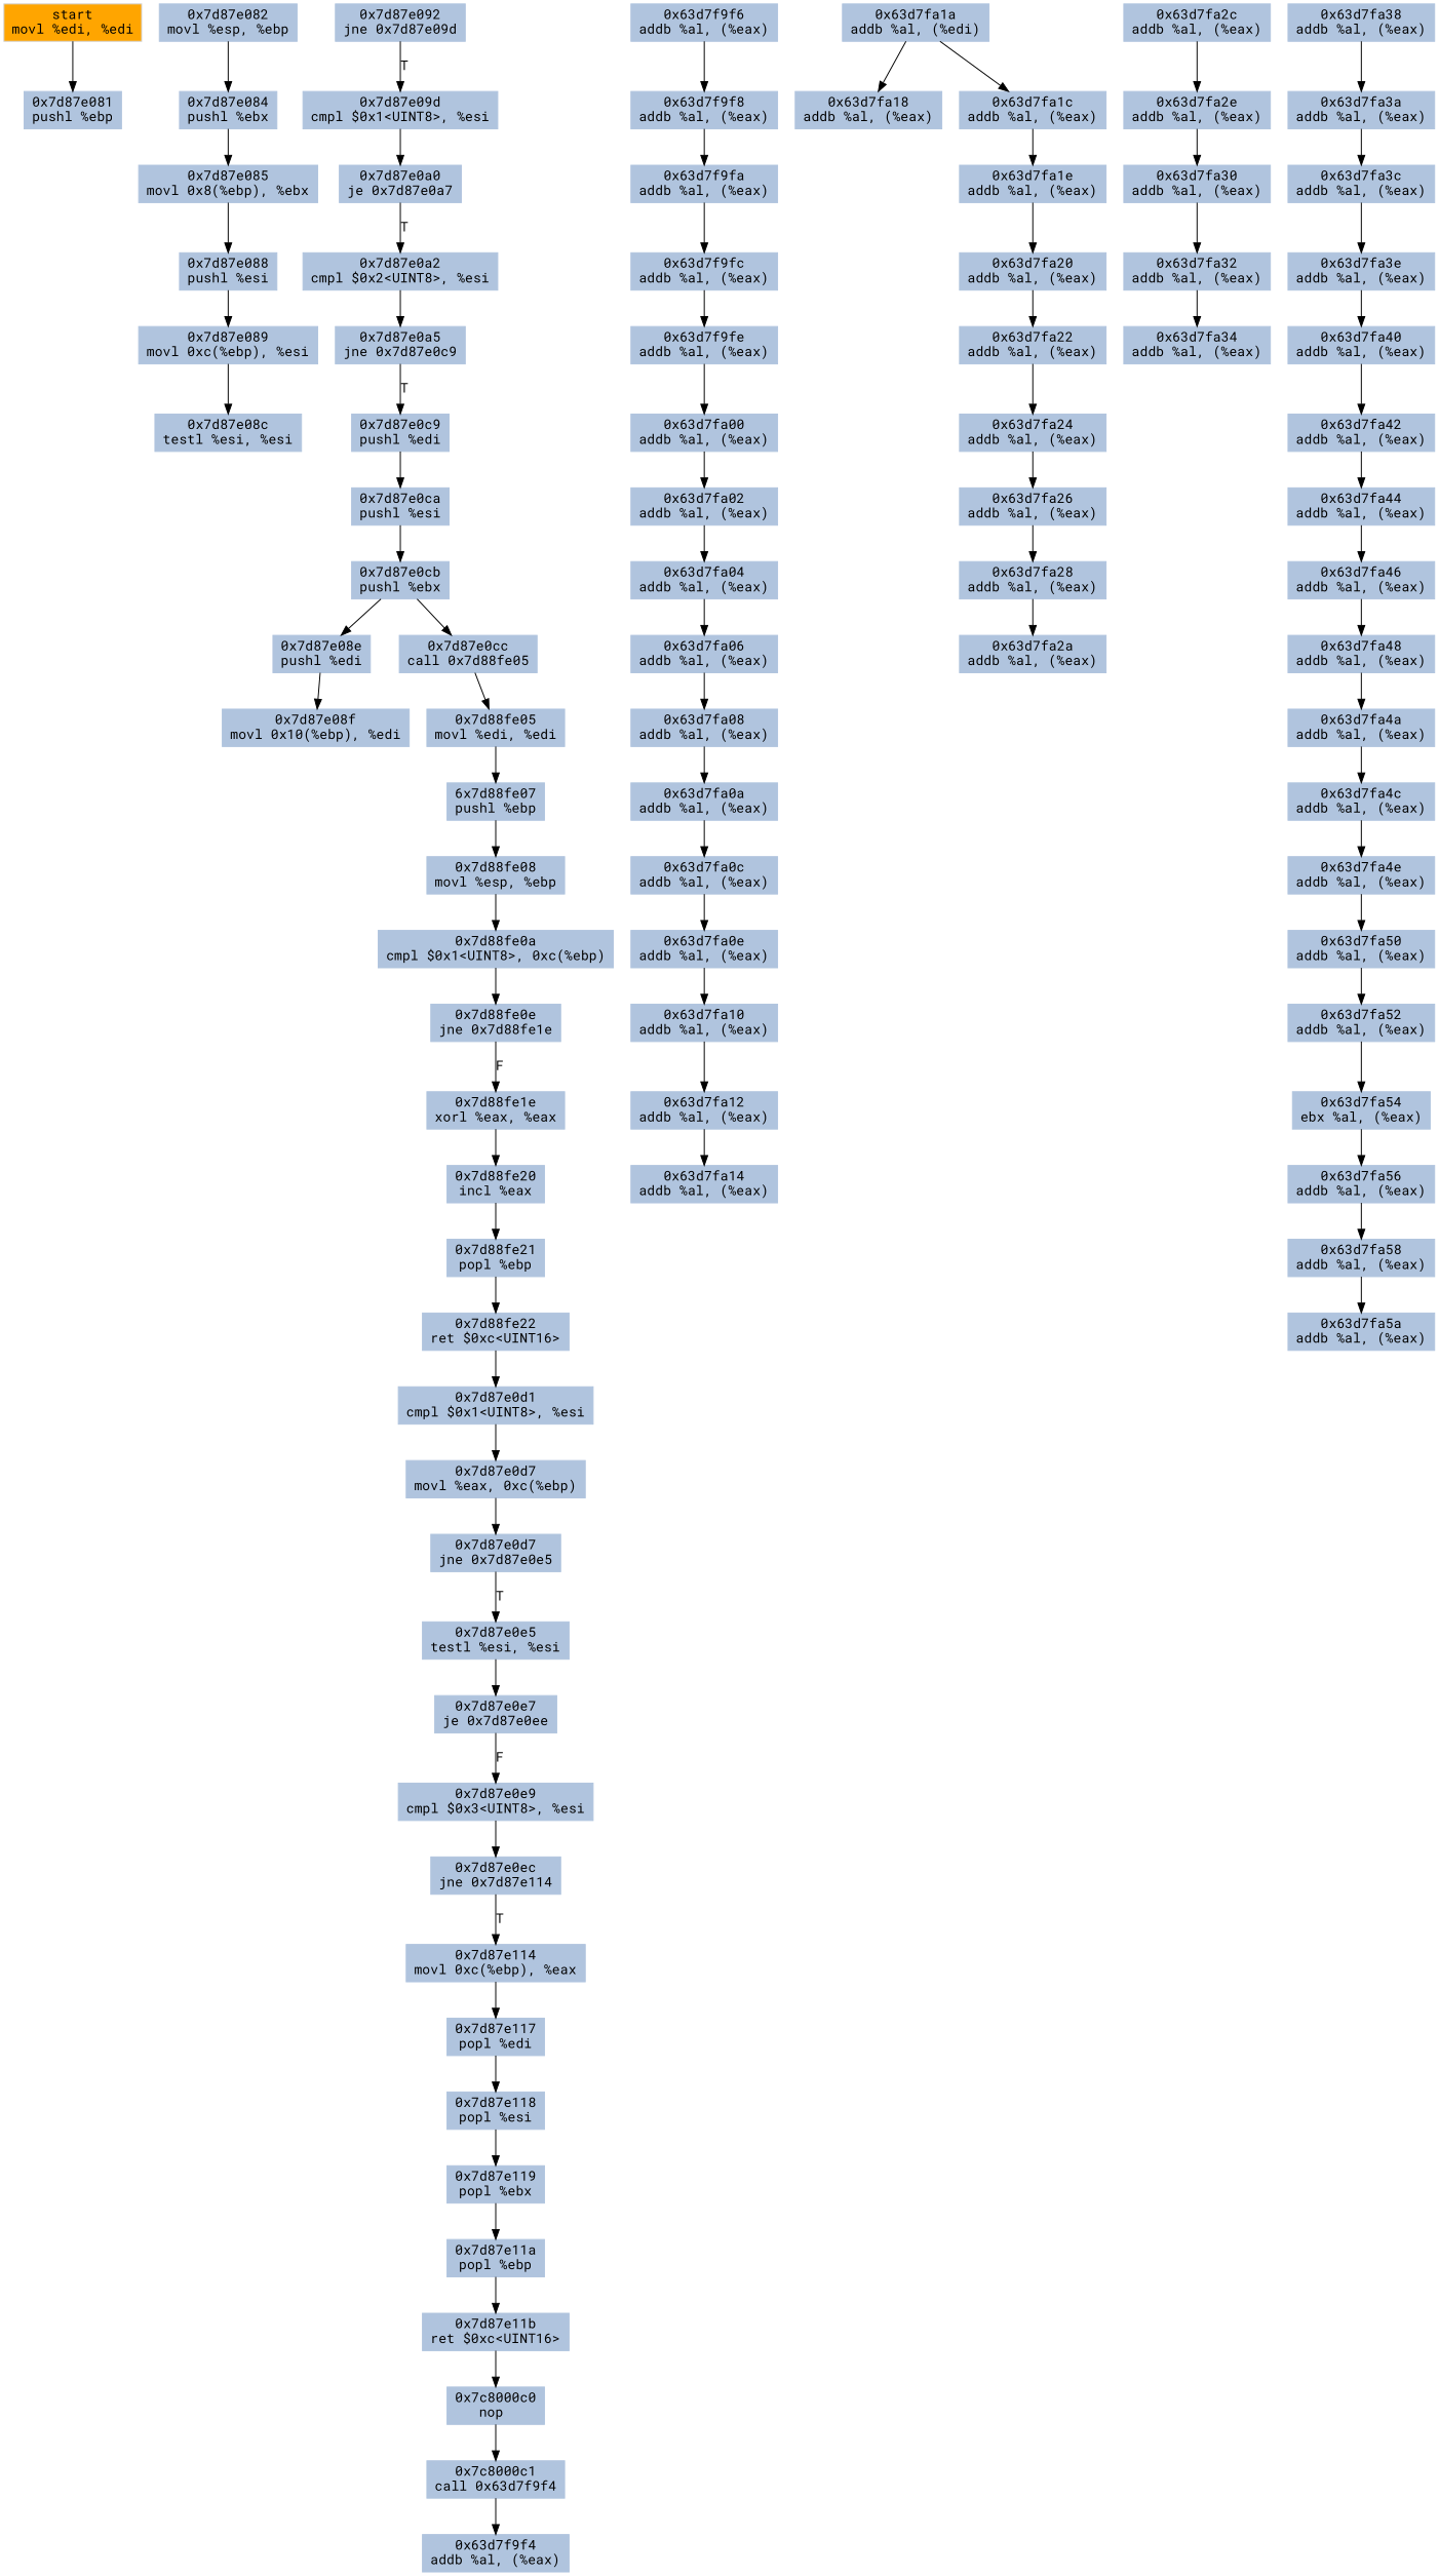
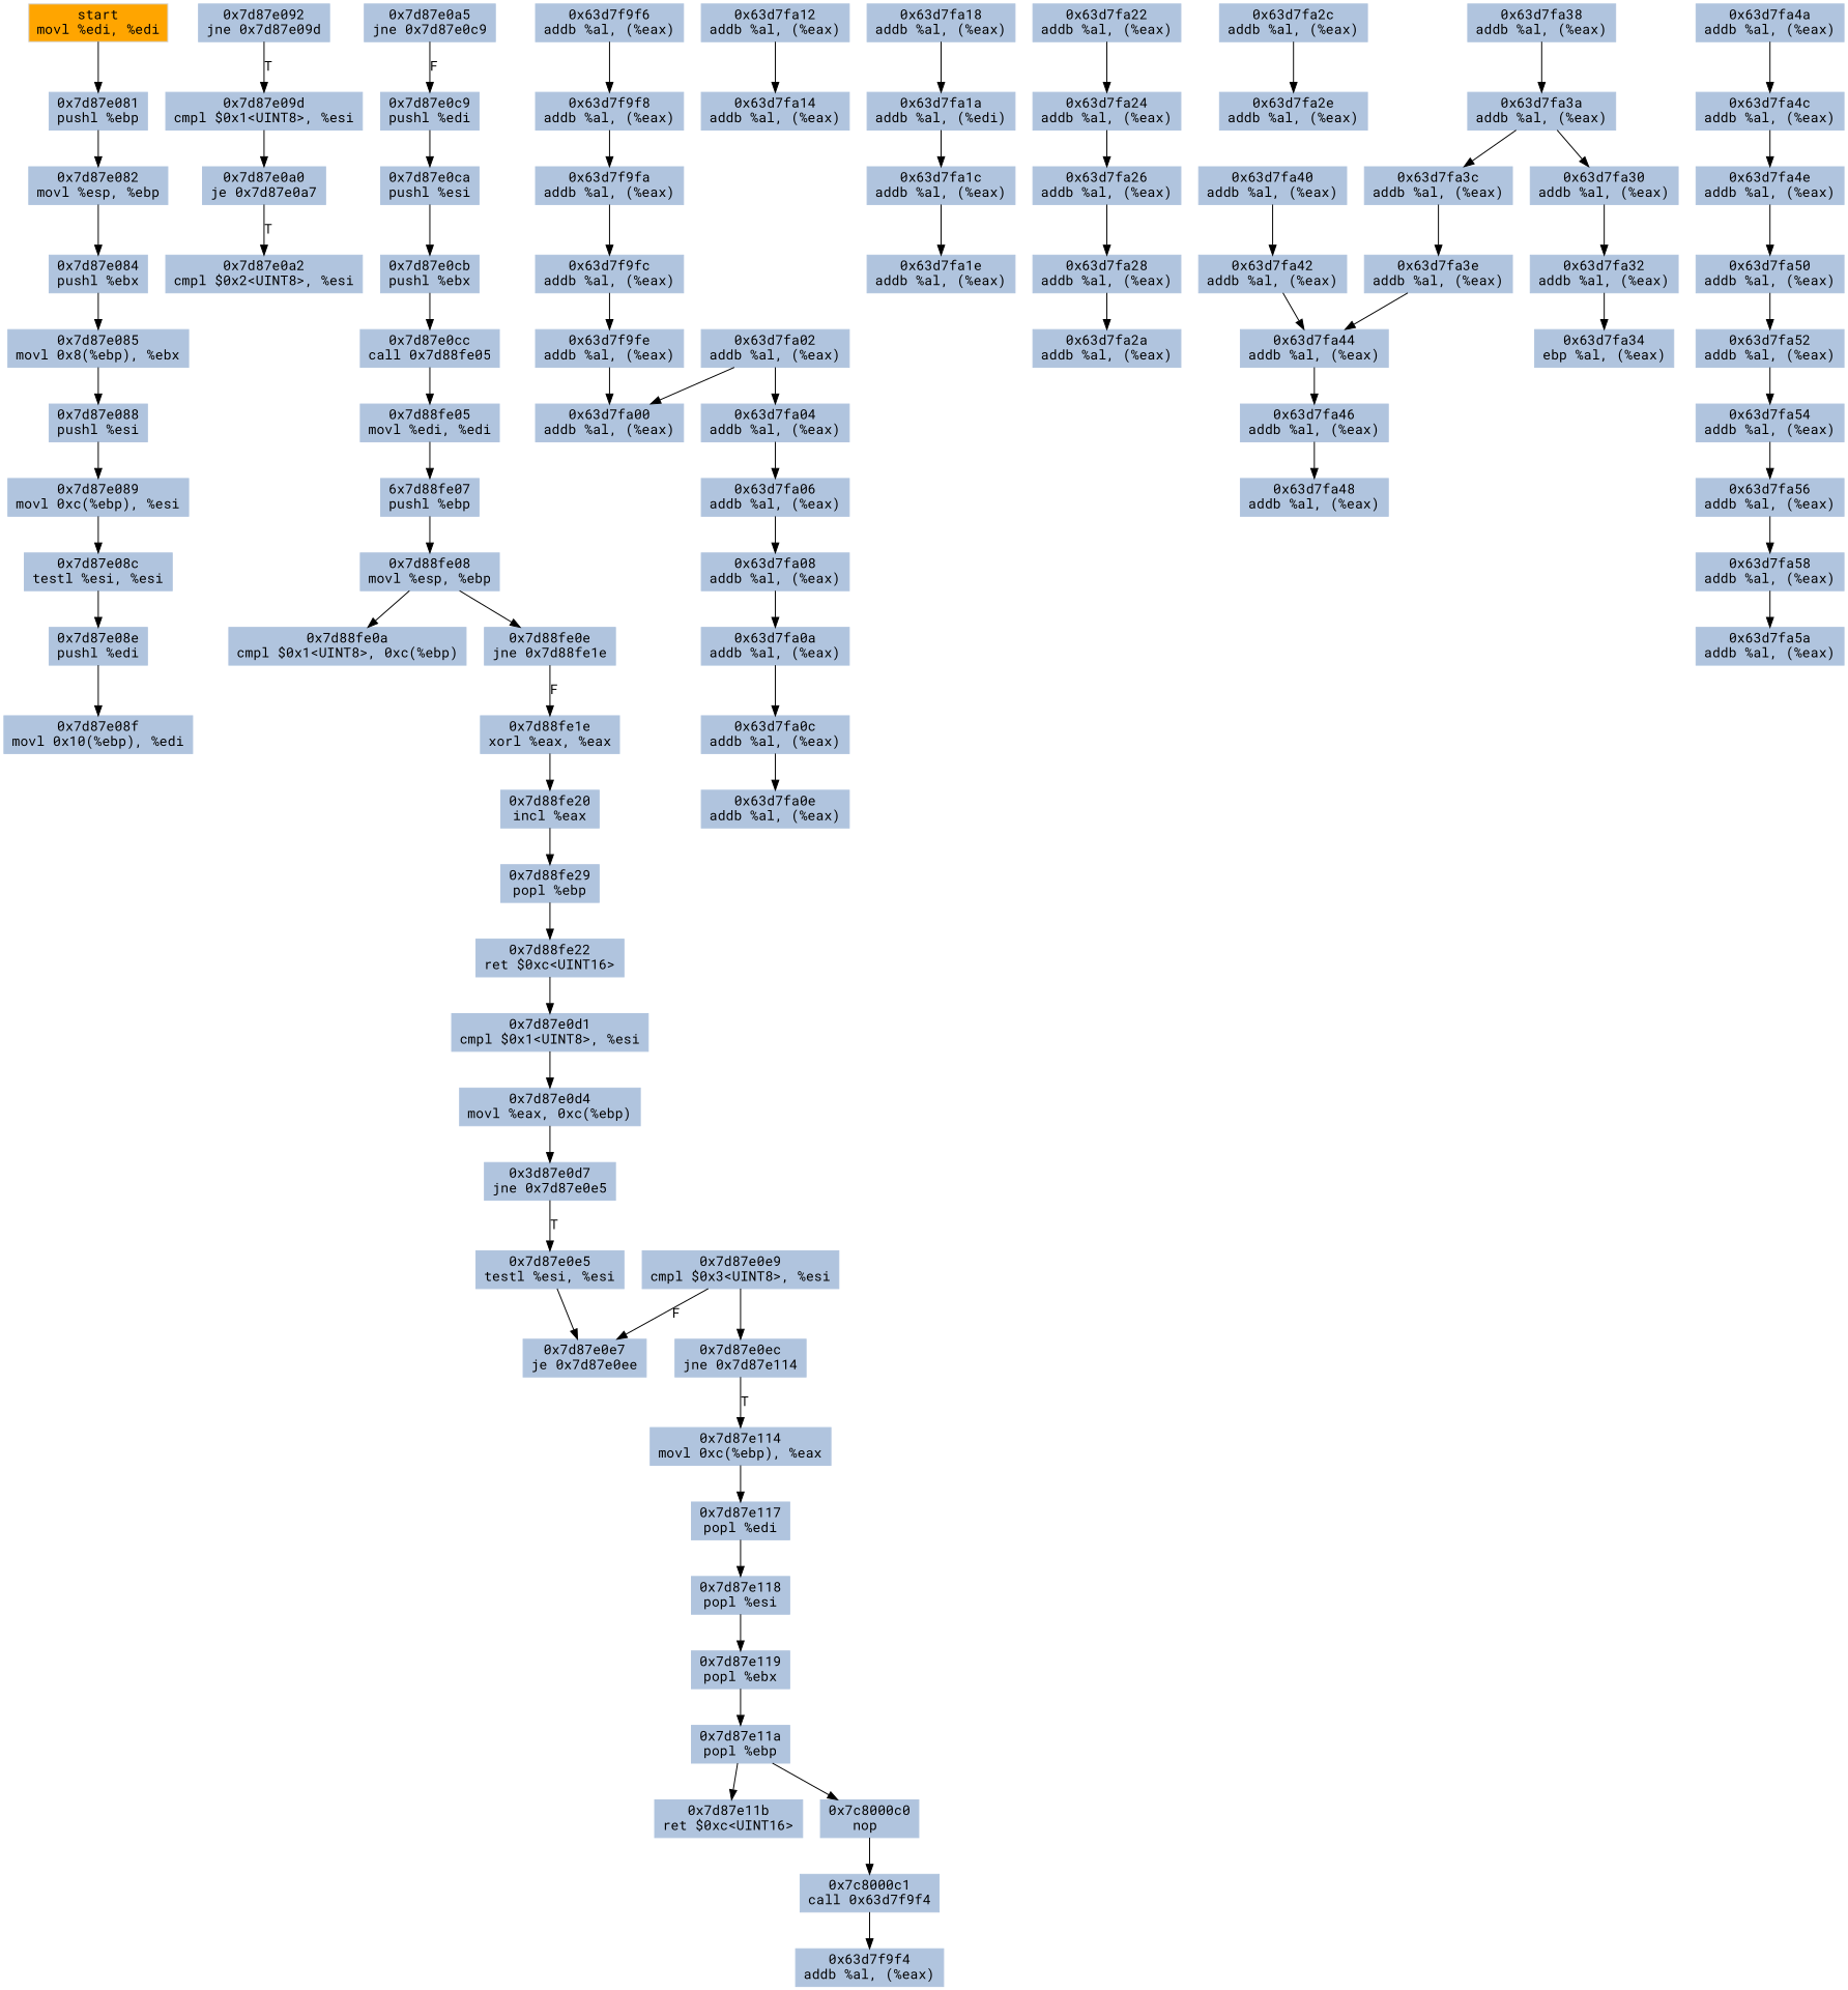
  digraph {
    fontname="Roboto Mono"
    node [color=lightsteelblue fillcolor=lightsteelblue fontname="Roboto Mono" shape=rectangle style=filled]
    edge [color="#000000" fontname="Roboto Mono"]
    n1 [color=lightgrey fillcolor=orange label="start\nmovl %edi, %edi"]
    n2 [label="0x7d87e081\npushl %ebp"]
    n3 [label="0x7d87e082\nmovl %esp, %ebp"]
    n4 [label="0x7d87e084\npushl %ebx"]
    n5 [label="0x7d87e085\nmovl 0x8(%ebp), %ebx"]
    n6 [label="0x7d87e088\npushl %esi"]
    n7 [label="0x7d87e089\nmovl 0xc(%ebp), %esi"]
    n8 [label="0x7d87e08c\ntestl %esi, %esi"]
    n9 [label="0x7d87e08e\npushl %edi"]
    n10 [label="0x7d87e08f\nmovl 0x10(%ebp), %edi"]
    n11 [label="0x7d87e092\njne 0x7d87e09d"]
    n12 [label="0x7d87e09d\ncmpl $0x1<UINT8>, %esi"]
    n13 [label="0x7d87e0a0\nje 0x7d87e0a7"]
    n14 [label="0x7d87e0a2\ncmpl $0x2<UINT8>, %esi"]
    n15 [label="0x7d87e0a5\njne 0x7d87e0c9"]
    n16 [label="0x7d87e0c9\npushl %edi"]
    n17 [label="0x7d87e0ca\npushl %esi"]
    n18 [label="0x7d87e0cb\npushl %ebx"]
    n19 [label="0x7d87e0cc\ncall 0x7d88fe05"]
    n20 [label="0x7d88fe05\nmovl %edi, %edi"]
    n21 [label="6x7d88fe07\npushl %ebp"]
    n22 [label="0x7d88fe08\nmovl %esp, %ebp"]
    n23 [label="0x7d88fe0a\ncmpl $0x1<UINT8>, 0xc(%ebp)"]
    n24 [label="0x7d88fe0e\njne 0x7d88fe1e"]
    n25 [label="0x7d88fe1e\nxorl %eax, %eax"]
    n26 [label="0x7d88fe20\nincl %eax"]
-   n27 [label="0x7d88fe21\npopl %ebp"]
+   n27 [label="0x7d88fe29\npopl %ebp"]
    n28 [label="0x7d88fe22\nret $0xc<UINT16>"]
    n29 [label="0x7d87e0d1\ncmpl $0x1<UINT8>, %esi"]
-   n30 [label="0x7d87e0d7\nmovl %eax, 0xc(%ebp)"]
-   n31 [label="0x7d87e0d7\njne 0x7d87e0e5"]
+   n30 [label="0x7d87e0d4\nmovl %eax, 0xc(%ebp)"]
+   n31 [label="0x3d87e0d7\njne 0x7d87e0e5"]
    n32 [label="0x7d87e0e5\ntestl %esi, %esi"]
    n33 [label="0x7d87e0e7\nje 0x7d87e0ee"]
    n34 [label="0x7d87e0e9\ncmpl $0x3<UINT8>, %esi"]
    n35 [label="0x7d87e0ec\njne 0x7d87e114"]
    n36 [label="0x7d87e114\nmovl 0xc(%ebp), %eax"]
    n37 [label="0x7d87e117\npopl %edi"]
    n38 [label="0x7d87e118\npopl %esi"]
    n39 [label="0x7d87e119\npopl %ebx"]
    n40 [label="0x7d87e11a\npopl %ebp"]
    n41 [label="0x7d87e11b\nret $0xc<UINT16>"]
    n42 [label="0x7c8000c0\nnop "]
    n43 [label="0x7c8000c1\ncall 0x63d7f9f4"]
    n44 [label="0x63d7f9f4\naddb %al, (%eax)"]
    n45 [label="0x63d7f9f6\naddb %al, (%eax)"]
    n46 [label="0x63d7f9f8\naddb %al, (%eax)"]
    n47 [label="0x63d7f9fa\naddb %al, (%eax)"]
    n48 [label="0x63d7f9fc\naddb %al, (%eax)"]
    n49 [label="0x63d7f9fe\naddb %al, (%eax)"]
    n50 [label="0x63d7fa00\naddb %al, (%eax)"]
    n51 [label="0x63d7fa02\naddb %al, (%eax)"]
    n52 [label="0x63d7fa04\naddb %al, (%eax)"]
    n53 [label="0x63d7fa06\naddb %al, (%eax)"]
    n54 [label="0x63d7fa08\naddb %al, (%eax)"]
    n55 [label="0x63d7fa0a\naddb %al, (%eax)"]
    n56 [label="0x63d7fa0c\naddb %al, (%eax)"]
    n57 [label="0x63d7fa0e\naddb %al, (%eax)"]
-   n58 [label="0x63d7fa10\naddb %al, (%eax)"]
    n59 [label="0x63d7fa12\naddb %al, (%eax)"]
    n60 [label="0x63d7fa14\naddb %al, (%eax)"]
    n61 [label="0x63d7fa18\naddb %al, (%eax)"]
    n62 [label="0x63d7fa1a\naddb %al, (%edi)"]
    n63 [label="0x63d7fa1c\naddb %al, (%eax)"]
    n64 [label="0x63d7fa1e\naddb %al, (%eax)"]
-   n65 [label="0x63d7fa20\naddb %al, (%eax)"]
    n66 [label="0x63d7fa22\naddb %al, (%eax)"]
    n67 [label="0x63d7fa24\naddb %al, (%eax)"]
    n68 [label="0x63d7fa26\naddb %al, (%eax)"]
    n69 [label="0x63d7fa28\naddb %al, (%eax)"]
    n70 [label="0x63d7fa2a\naddb %al, (%eax)"]
    n71 [label="0x63d7fa2c\naddb %al, (%eax)"]
    n72 [label="0x63d7fa2e\naddb %al, (%eax)"]
    n73 [label="0x63d7fa30\naddb %al, (%eax)"]
    n74 [label="0x63d7fa32\naddb %al, (%eax)"]
-   n75 [label="0x63d7fa34\naddb %al, (%eax)"]
+   n75 [label="0x63d7fa34\nebp %al, (%eax)"]
    n76 [label="0x63d7fa38\naddb %al, (%eax)"]
    n77 [label="0x63d7fa3a\naddb %al, (%eax)"]
    n78 [label="0x63d7fa3c\naddb %al, (%eax)"]
    n79 [label="0x63d7fa3e\naddb %al, (%eax)"]
    n80 [label="0x63d7fa40\naddb %al, (%eax)"]
    n81 [label="0x63d7fa42\naddb %al, (%eax)"]
    n82 [label="0x63d7fa44\naddb %al, (%eax)"]
    n83 [label="0x63d7fa46\naddb %al, (%eax)"]
    n84 [label="0x63d7fa48\naddb %al, (%eax)"]
    n85 [label="0x63d7fa4a\naddb %al, (%eax)"]
    n86 [label="0x63d7fa4c\naddb %al, (%eax)"]
    n87 [label="0x63d7fa4e\naddb %al, (%eax)"]
    n88 [label="0x63d7fa50\naddb %al, (%eax)"]
    n89 [label="0x63d7fa52\naddb %al, (%eax)"]
-   n90 [label="0x63d7fa54\nebx %al, (%eax)"]
+   n90 [label="0x63d7fa54\naddb %al, (%eax)"]
    n91 [label="0x63d7fa56\naddb %al, (%eax)"]
    n92 [label="0x63d7fa58\naddb %al, (%eax)"]
    n93 [label="0x63d7fa5a\naddb %al, (%eax)"]
    n1 -> n2
+   n2 -> n3
    n3 -> n4
    n4 -> n5
    n5 -> n6
    n6 -> n7
    n7 -> n8
-   n18 -> n9
+   n8 -> n9
    n9 -> n10
    n11 -> n12 [label=T]
    n12 -> n13
    n13 -> n14 [label=T]
-   n14 -> n15
-   n15 -> n16 [label=T]
+   n15 -> n16 [label=F]
    n16 -> n17
    n17 -> n18
    n18 -> n19
    n19 -> n20
    n20 -> n21
    n21 -> n22
    n22 -> n23
-   n23 -> n24
+   n22 -> n24
    n24 -> n25 [label=F]
    n25 -> n26
    n26 -> n27
    n27 -> n28
    n28 -> n29
    n29 -> n30
    n30 -> n31
    n31 -> n32 [label=T]
    n32 -> n33
-   n33 -> n34 [label=F]
+   n34 -> n33 [label=F]
    n34 -> n35
    n35 -> n36 [label=T]
    n36 -> n37
    n37 -> n38
    n38 -> n39
    n39 -> n40
    n40 -> n41
-   n41 -> n42
+   n40 -> n42
    n42 -> n43
    n43 -> n44
    n45 -> n46
    n46 -> n47
    n47 -> n48
    n48 -> n49
    n49 -> n50
-   n50 -> n51
+   n51 -> n50
    n51 -> n52
    n52 -> n53
    n53 -> n54
    n54 -> n55
    n55 -> n56
    n56 -> n57
-   n57 -> n58
-   n58 -> n59
    n59 -> n60
-   n62 -> n61
+   n61 -> n62
    n62 -> n63
    n63 -> n64
-   n64 -> n65
-   n65 -> n66
    n66 -> n67
    n67 -> n68
    n68 -> n69
    n69 -> n70
    n71 -> n72
-   n72 -> n73
+   n77 -> n73
    n73 -> n74
    n74 -> n75
    n76 -> n77
    n77 -> n78
    n78 -> n79
-   n79 -> n80
+   n79 -> n82
    n80 -> n81
    n81 -> n82
    n82 -> n83
    n83 -> n84
-   n84 -> n85
    n85 -> n86
    n86 -> n87
    n87 -> n88
    n88 -> n89
    n89 -> n90
    n90 -> n91
    n91 -> n92
    n92 -> n93
  }
